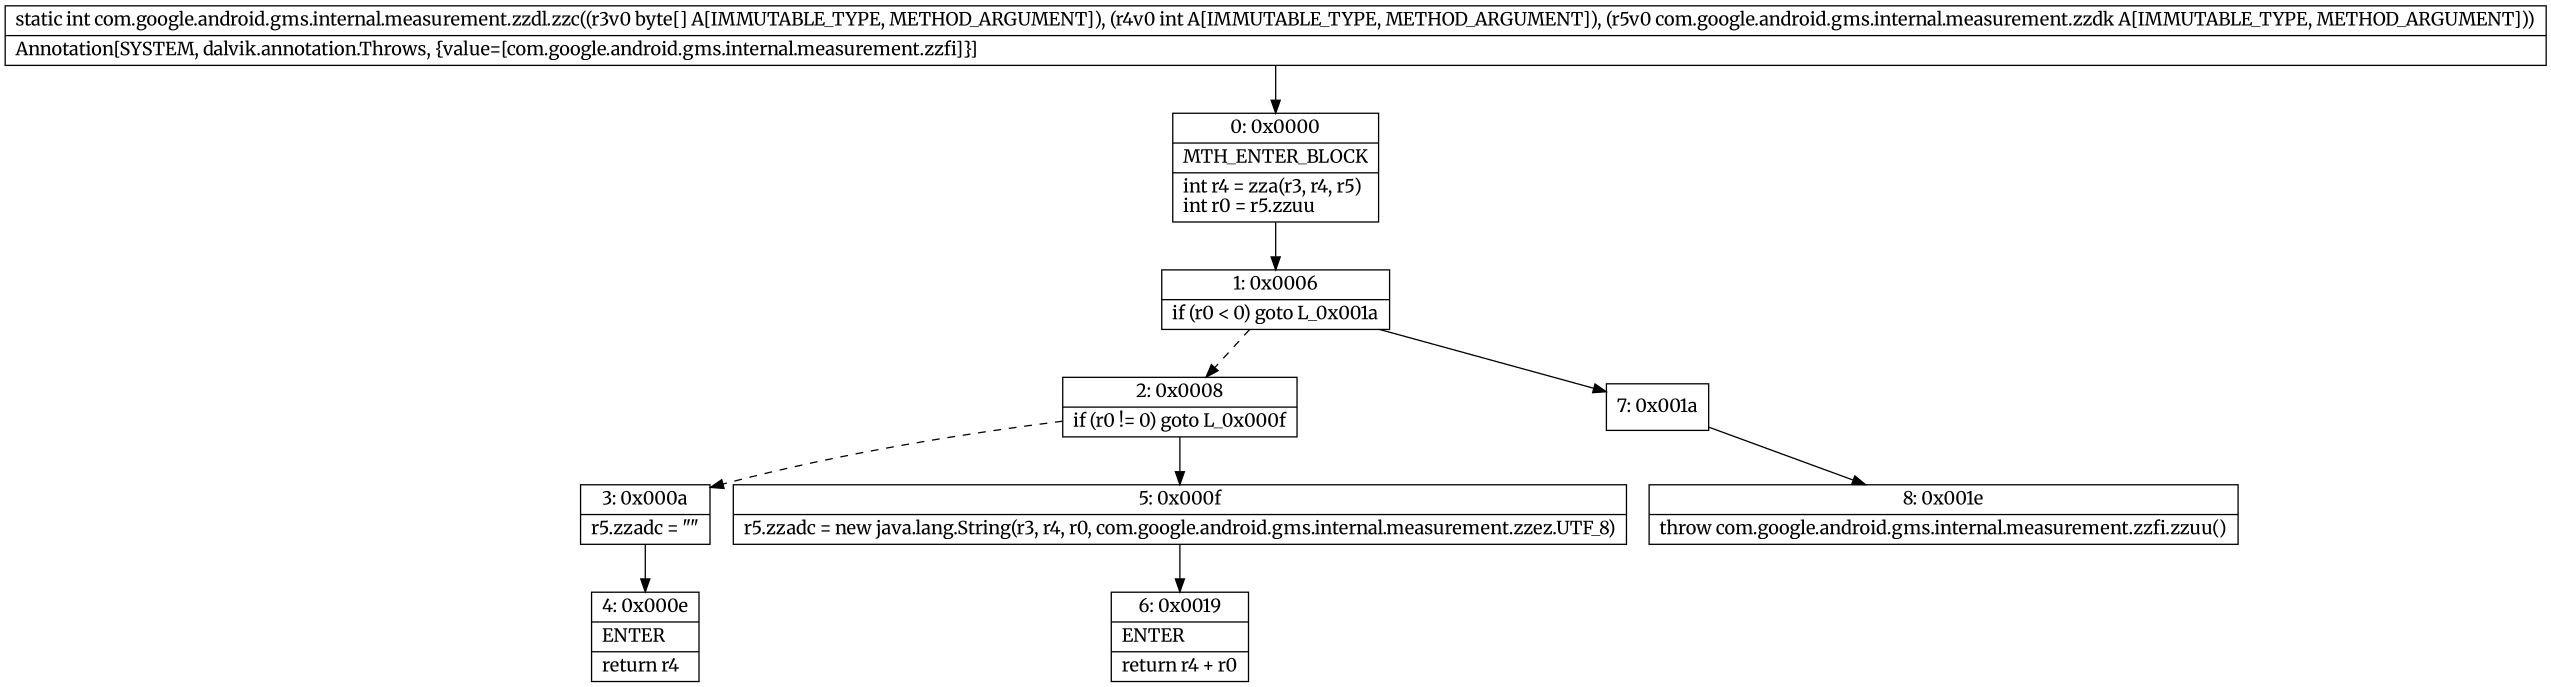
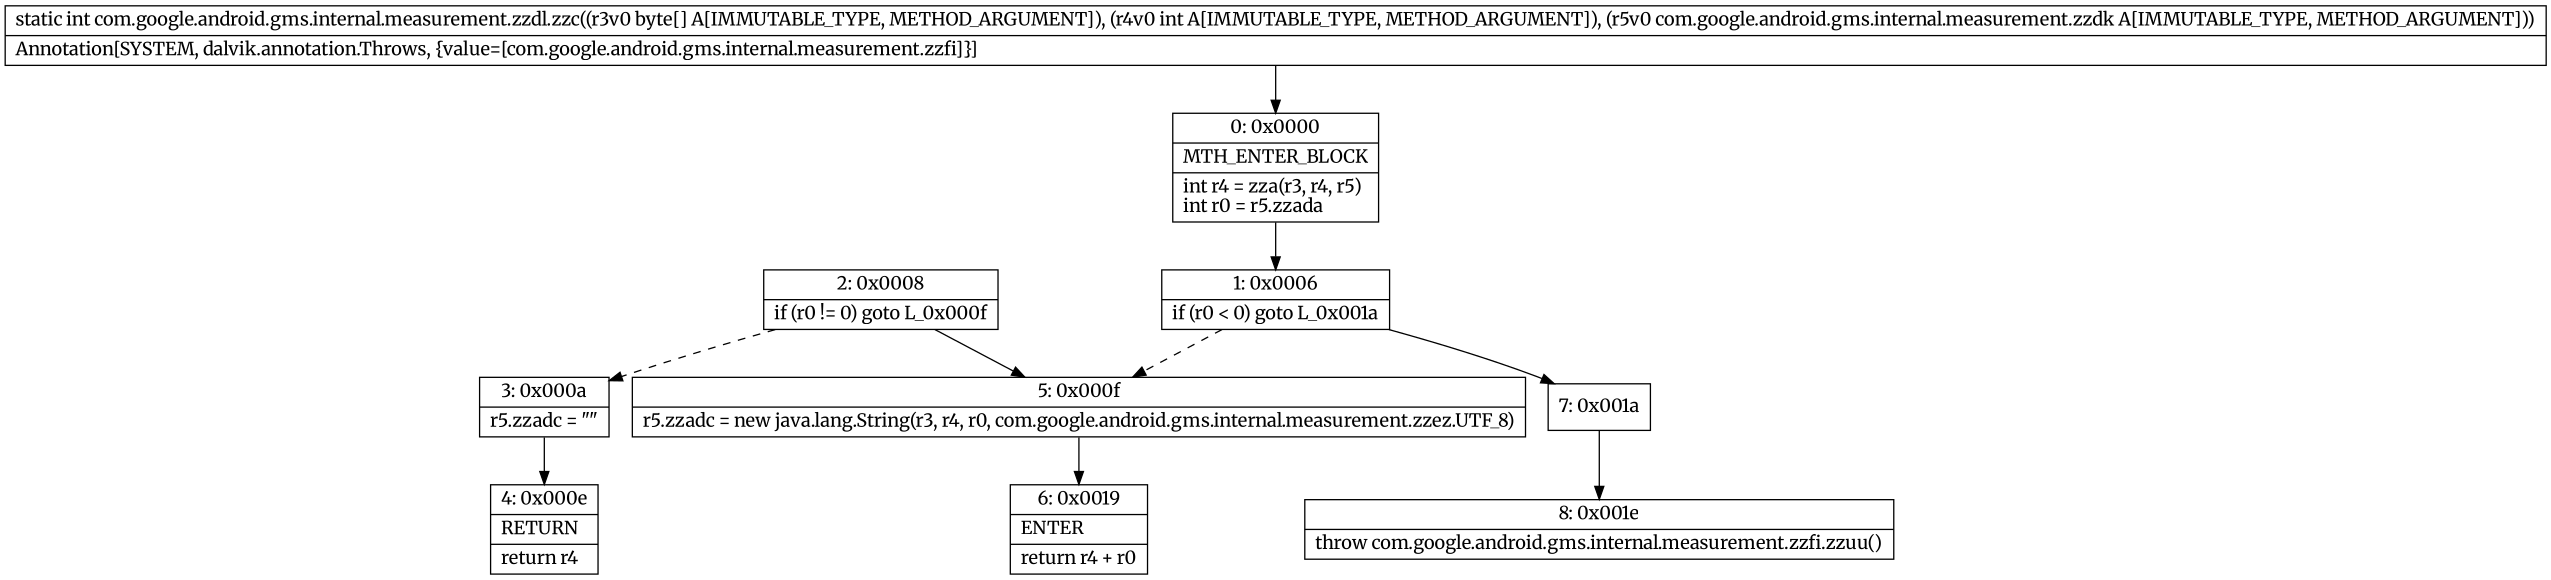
  digraph {
    fontname=Merriweather
    node [fontname=Merriweather shape=record]
    edge [fontname=Merriweather]
-   n1 [label="{0\:\ 0x0000|MTH_ENTER_BLOCK\l|int r4 = zza(r3, r4, r5)\lint r0 = r5.zzuu\l}"]
+   n1 [label="{0\:\ 0x0000|MTH_ENTER_BLOCK\l|int r4 = zza(r3, r4, r5)\lint r0 = r5.zzada\l}"]
    n2 [label="{1\:\ 0x0006|if (r0 \< 0) goto L_0x001a\l}"]
    n3 [label="{2\:\ 0x0008|if (r0 != 0) goto L_0x000f\l}"]
    n4 [label="{7\:\ 0x001a}"]
    n5 [label="{3\:\ 0x000a|r5.zzadc = \"\"\l}"]
    n6 [label="{5\:\ 0x000f|r5.zzadc = new java.lang.String(r3, r4, r0, com.google.android.gms.internal.measurement.zzez.UTF_8)\l}"]
    n7 [label="{8\:\ 0x001e|throw com.google.android.gms.internal.measurement.zzfi.zzuu()\l}"]
-   n8 [label="{4\:\ 0x000e|ENTER\l|return r4\l}"]
+   n8 [label="{4\:\ 0x000e|RETURN\l|return r4\l}"]
    n9 [label="{6\:\ 0x0019|ENTER\l|return r4 + r0\l}"]
    n10 [label="{static int com.google.android.gms.internal.measurement.zzdl.zzc((r3v0 byte[] A[IMMUTABLE_TYPE, METHOD_ARGUMENT]), (r4v0 int A[IMMUTABLE_TYPE, METHOD_ARGUMENT]), (r5v0 com.google.android.gms.internal.measurement.zzdk A[IMMUTABLE_TYPE, METHOD_ARGUMENT]))  | Annotation[SYSTEM, dalvik.annotation.Throws, \{value=[com.google.android.gms.internal.measurement.zzfi]\}]\l}"]
    n1 -> n2
-   n2 -> n3 [style=dashed]
+   n2 -> n6 [style=dashed]
    n2 -> n4
    n3 -> n5 [style=dashed]
    n3 -> n6
    n4 -> n7
    n5 -> n8
    n6 -> n9
    n10 -> n1
  }
